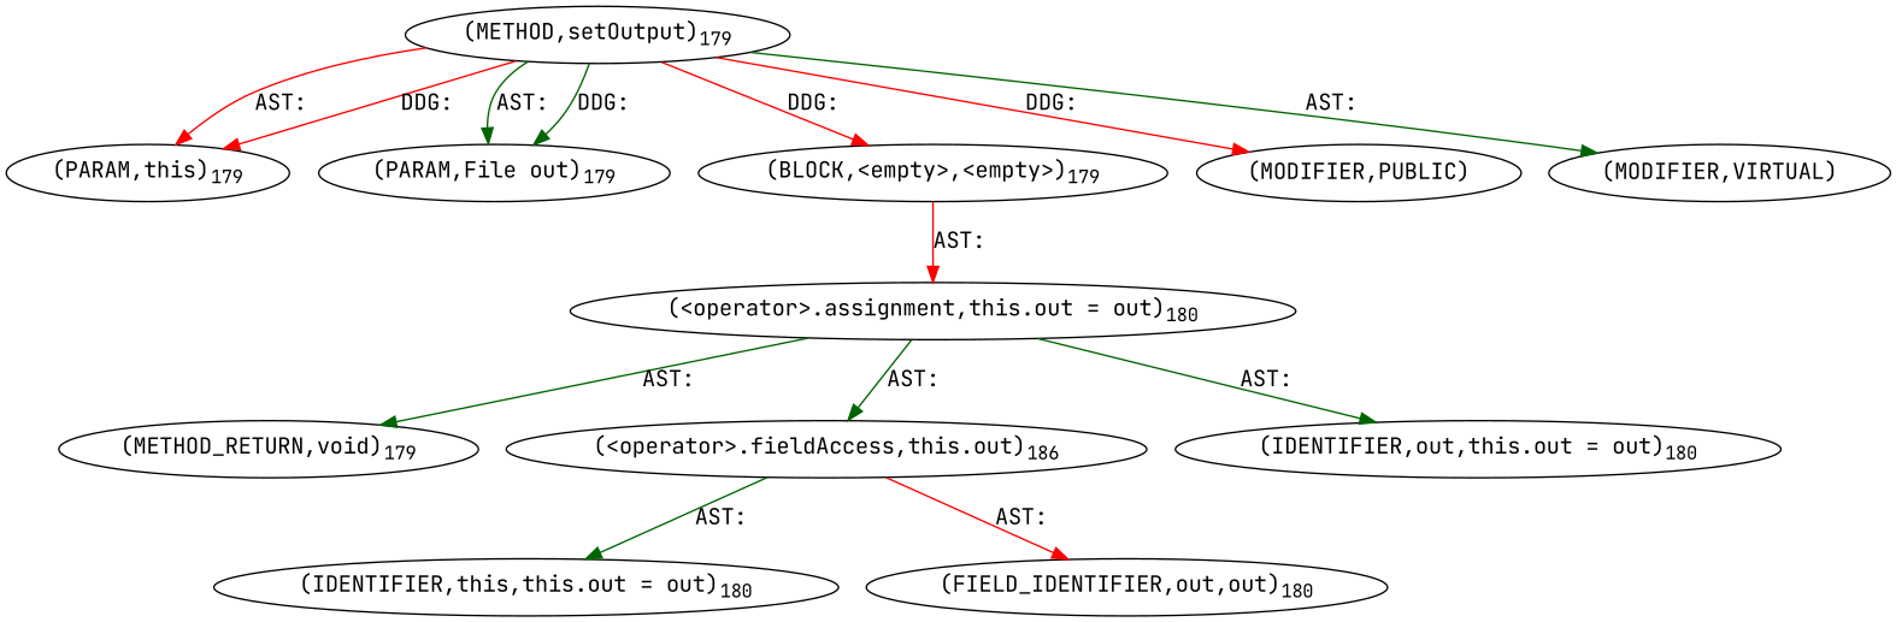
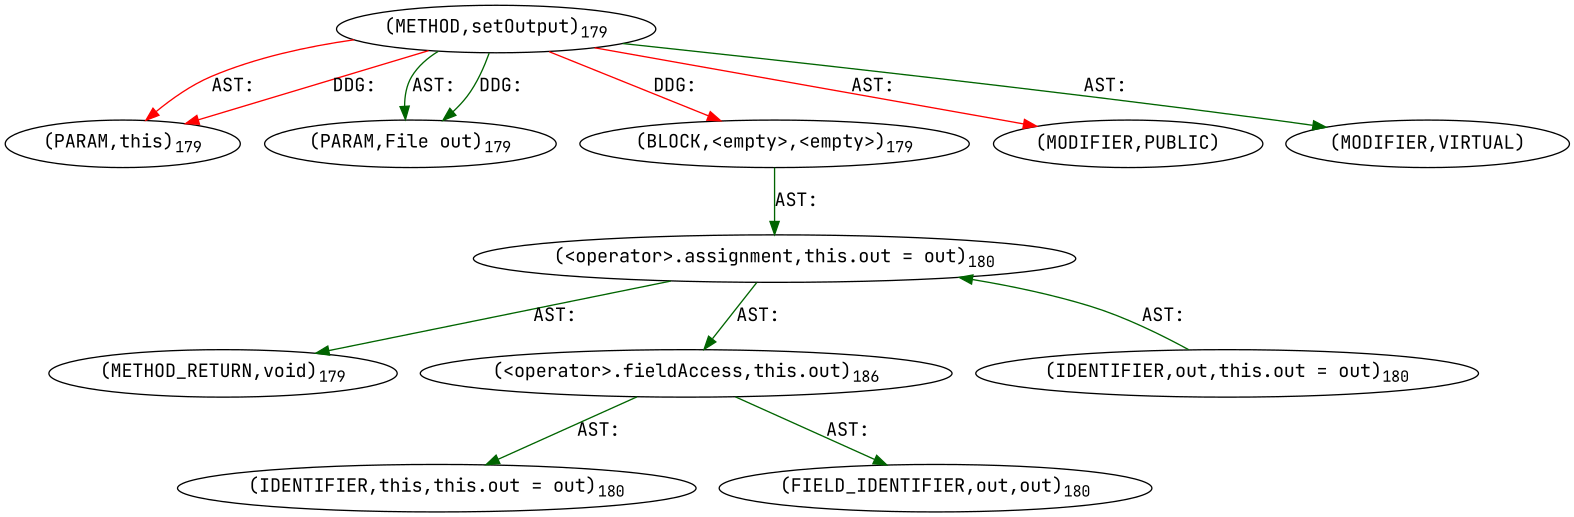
  digraph {
    fontname="JetBrains Mono"
    node [fontname="JetBrains Mono"]
    edge [color=darkgreen fontname="JetBrains Mono"]
    n1 [label=<(METHOD,setOutput)<SUB>179</SUB>>]
    n2 [label=<(PARAM,this)<SUB>179</SUB>>]
    n3 [label=<(PARAM,File out)<SUB>179</SUB>>]
    n4 [label=<(BLOCK,&lt;empty&gt;,&lt;empty&gt;)<SUB>179</SUB>>]
    n5 [label=<(MODIFIER,PUBLIC)>]
    n6 [label=<(MODIFIER,VIRTUAL)>]
    n7 [label=<(&lt;operator&gt;.assignment,this.out = out)<SUB>180</SUB>>]
    n8 [label=<(METHOD_RETURN,void)<SUB>179</SUB>>]
    n9 [label=<(&lt;operator&gt;.fieldAccess,this.out)<SUB>186</SUB>>]
    n10 [label=<(IDENTIFIER,out,this.out = out)<SUB>180</SUB>>]
    n11 [label=<(IDENTIFIER,this,this.out = out)<SUB>180</SUB>>]
    n12 [label=<(FIELD_IDENTIFIER,out,out)<SUB>180</SUB>>]
    n1 -> n2 [color=red label="AST: "]
    n1 -> n2 [color=red label="DDG: "]
    n1 -> n3 [label="AST: "]
    n1 -> n3 [label="DDG: "]
    n1 -> n4 [color=red label="DDG: "]
-   n1 -> n5 [color=red label="DDG: "]
+   n1 -> n5 [color=red label="AST: "]
    n1 -> n6 [label="AST: "]
-   n4 -> n7 [color=red label="AST: "]
+   n4 -> n7 [label="AST: "]
    n7 -> n8 [label="AST: "]
    n7 -> n9 [label="AST: "]
-   n7 -> n10 [label="AST: "]
+   n10 -> n7 [label="AST: "]
    n9 -> n11 [label="AST: "]
-   n9 -> n12 [color=red label="AST: "]
+   n9 -> n12 [label="AST: "]
  }
